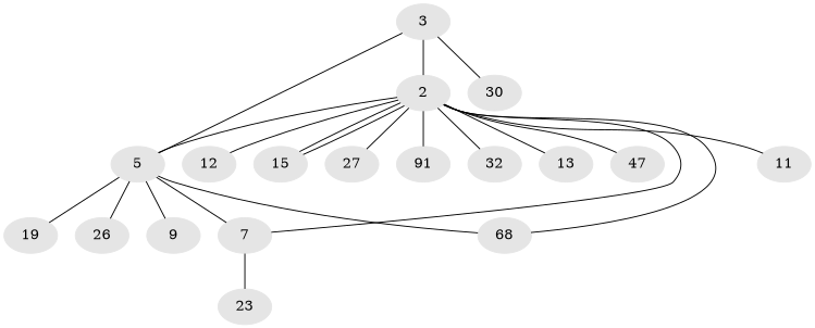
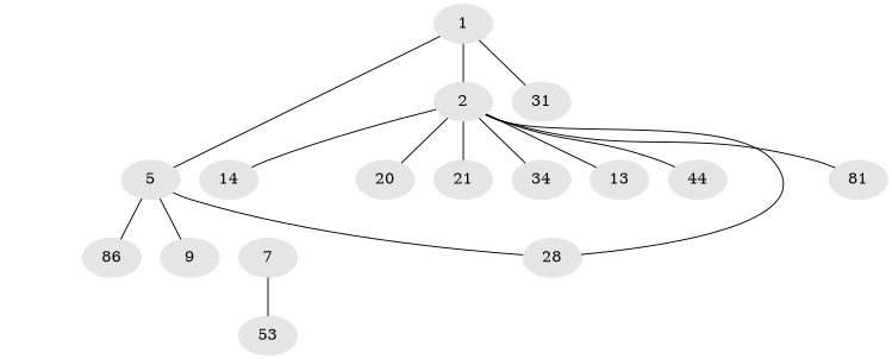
  graph {
    node [color=gray90 style=filled]
-   1 [super="+14+31+45" label=3]
+   1 [super="+14+31+45"]
    2 [super="+22+3+18+4+13+42+57+41+8+38"]
    5 [super="+6+10"]
-   30
+   30 [label=31]
    7
-   11 [super="+34"]
-   12
-   15
-   20 [label=27]
-   21 [super="+37" label=91]
-   28 [super="+58+54+48+35" label=68]
-   32
+   11 [super="+34" label=81]
+   12 [label=14]
+   20
+   21 [super="+37"]
+   28 [super="+58+54+48+35"]
+   32 [label=34]
    n13 [label=13]
-   47
+   47 [label=44]
    9
-   19 [super="+49"]
-   26 [super="+46+60+51"]
-   53 [label=23]
+   26 [super="+46+60+51" label=86]
+   53
    1 -- 2 [weight=3]
    1 -- 5
    1 -- 30 [weight=2]
-   2 -- 5 [weight=3]
-   2 -- 7
    2 -- 11
    2 -- 12
-   2 -- 15
-   2 -- 15
    2 -- 20
    2 -- 21 [weight=2]
    2 -- 28
    2 -- 32 [weight=2]
    2 -- n13
    2 -- 47
-   5 -- 7 [weight=2]
    5 -- 28
    5 -- 9
-   5 -- 19
    5 -- 26
    7 -- 53
  }
